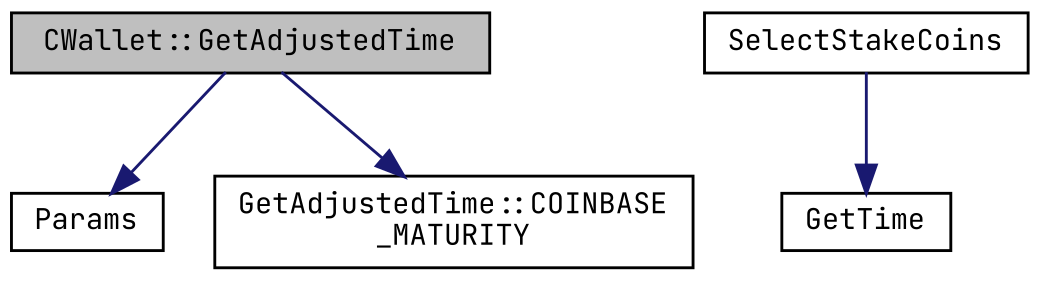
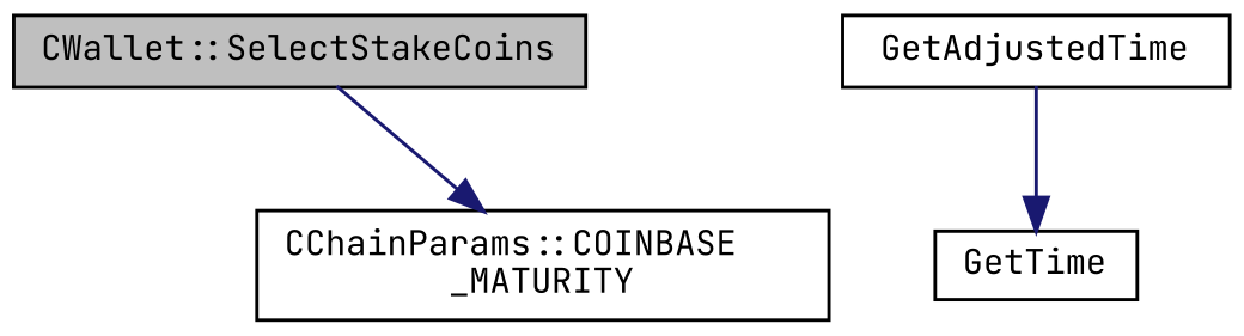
  digraph {
    fontname="JetBrains Mono"
    rankdir=TB
    node [color=black fillcolor=white fontname="JetBrains Mono" fontsize=10 shape=record style=filled]
    edge [color=midnightblue fontname="JetBrains Mono" fontsize=10 labelfontname=Helvetica labelfontsize=10 style=solid]
-   n1 [fillcolor=grey75 fontcolor=black height=0.2 label="CWallet::GetAdjustedTime" width=0.4]
-   n2 [height=0.2 label=Params width=0.4]
-   n3 [height=0.2 label="GetAdjustedTime::COINBASE\l_MATURITY" width=0.4]
-   n4 [height=0.2 label=SelectStakeCoins width=0.4]
+   n1 [fillcolor=grey75 fontcolor=black height=0.2 label="CWallet::SelectStakeCoins" width=0.4]
+   n3 [height=0.2 label="CChainParams::COINBASE\l_MATURITY" width=0.4]
+   n4 [height=0.2 label=GetAdjustedTime width=0.4]
    n5 [height=0.2 label=GetTime width=0.4]
-   n1 -> n2
    n1 -> n3
    n4 -> n5
  }
